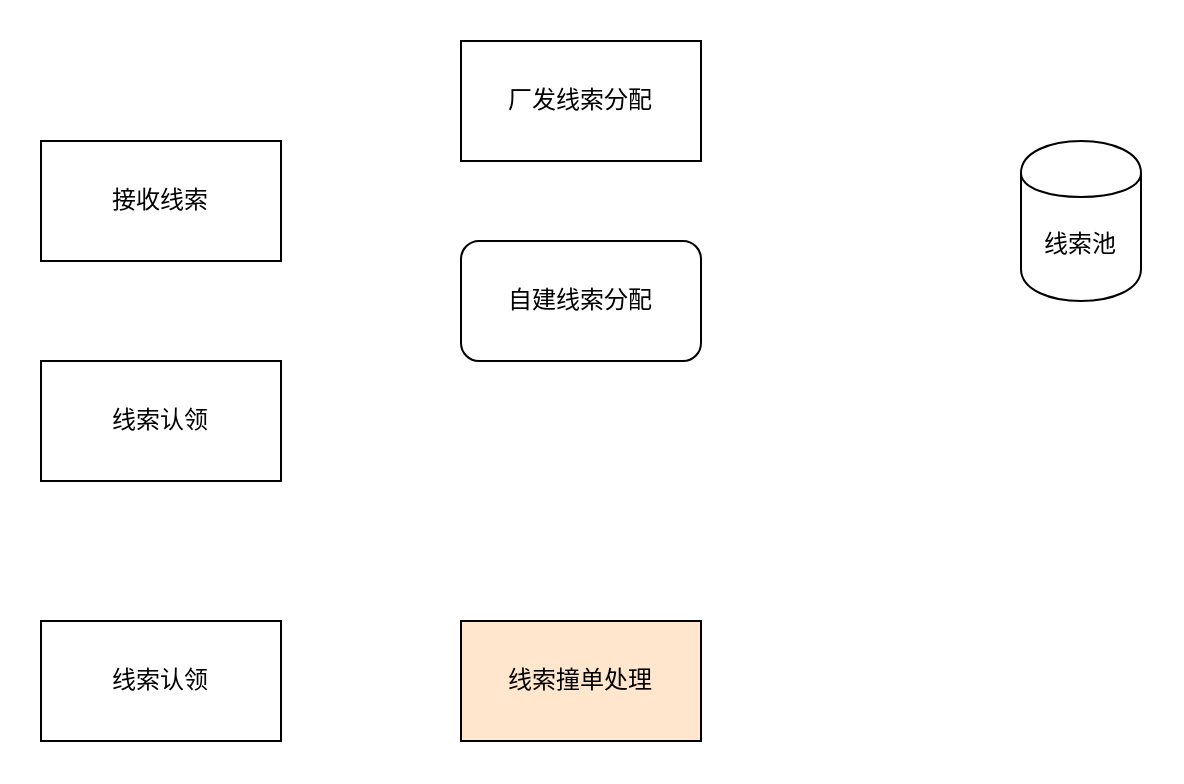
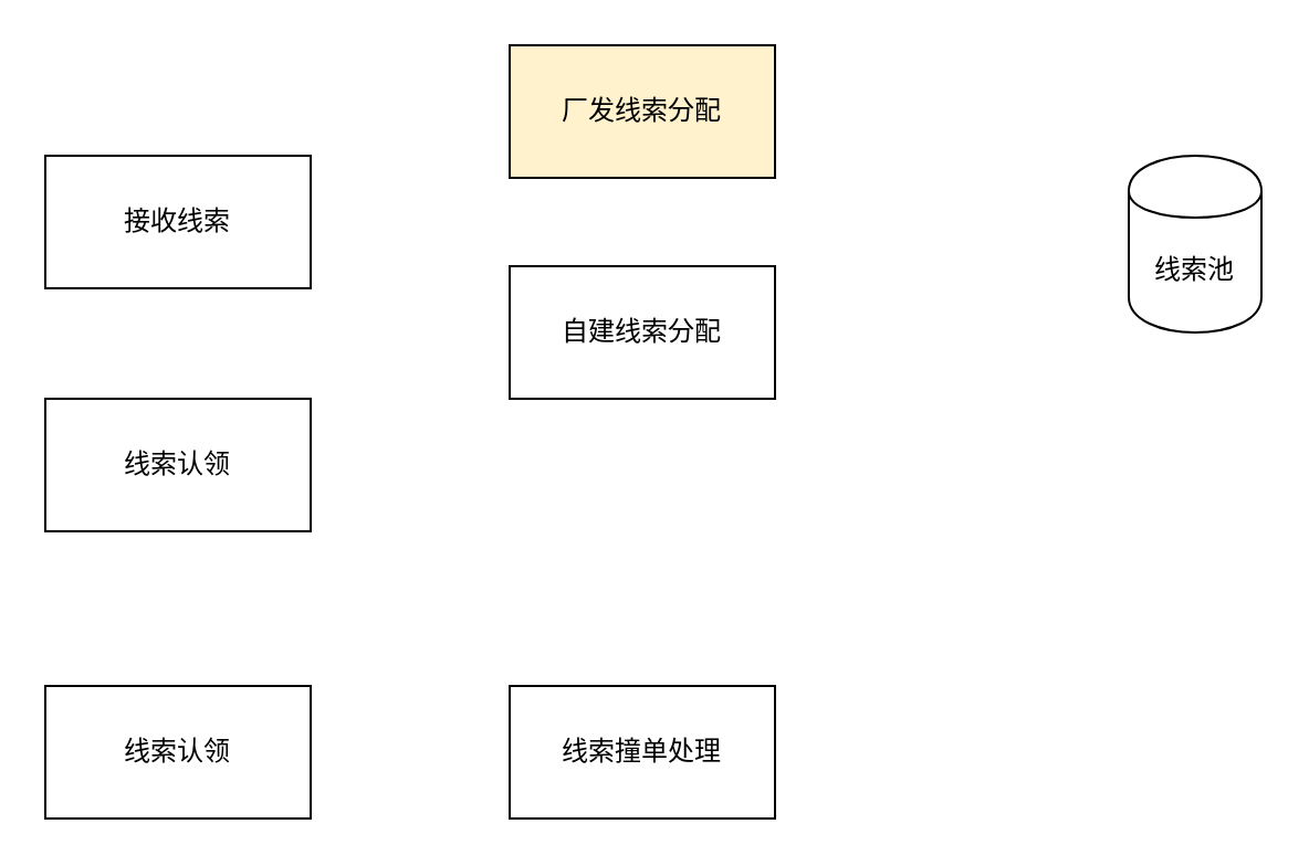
  <mxCell id="0" />
  <mxCell id="1" parent="0" />
  <mxCell id="2" value="接收线索" style="rounded=0;whiteSpace=wrap;html=1;" vertex="1" parent="1"><mxGeometry x="20" y="70" width="120" height="60" as="geometry" /></mxCell>
- <mxCell id="3" value="厂发线索分配" style="rounded=0;whiteSpace=wrap;html=1;" vertex="1" parent="1"><mxGeometry x="230" y="20" width="120" height="60" as="geometry" /></mxCell>
- <mxCell id="4" value="自建线索分配" style="whiteSpace=wrap;html=1;rounded=1;" vertex="1" parent="1"><mxGeometry x="230" y="120" width="120" height="60" as="geometry" /></mxCell>
- <mxCell id="5" value="线索撞单处理" style="rounded=0;whiteSpace=wrap;html=1;fillColor=#ffe6cc;" vertex="1" parent="1"><mxGeometry x="230" y="310" width="120" height="60" as="geometry" /></mxCell>
+ <mxCell id="3" value="厂发线索分配" style="rounded=0;whiteSpace=wrap;html=1;fillColor=#fff2cc;" vertex="1" parent="1"><mxGeometry x="230" y="20" width="120" height="60" as="geometry" /></mxCell>
+ <mxCell id="4" value="自建线索分配" style="rounded=0;whiteSpace=wrap;html=1;" vertex="1" parent="1"><mxGeometry x="230" y="120" width="120" height="60" as="geometry" /></mxCell>
+ <mxCell id="5" value="线索撞单处理" style="rounded=0;whiteSpace=wrap;html=1;" vertex="1" parent="1"><mxGeometry x="230" y="310" width="120" height="60" as="geometry" /></mxCell>
  <mxCell id="6" value="线索认领" style="rounded=0;whiteSpace=wrap;html=1;" vertex="1" parent="1"><mxGeometry x="20" y="180" width="120" height="60" as="geometry" /></mxCell>
  <mxCell id="7" value="线索认领" style="rounded=0;whiteSpace=wrap;html=1;" vertex="1" parent="1"><mxGeometry x="20" y="310" width="120" height="60" as="geometry" /></mxCell>
  <mxCell id="8" value="线索池" style="shape=cylinder;whiteSpace=wrap;html=1;boundedLbl=1;backgroundOutline=1;" vertex="1" parent="1"><mxGeometry x="510" y="70" width="60" height="80" as="geometry" /></mxCell>
